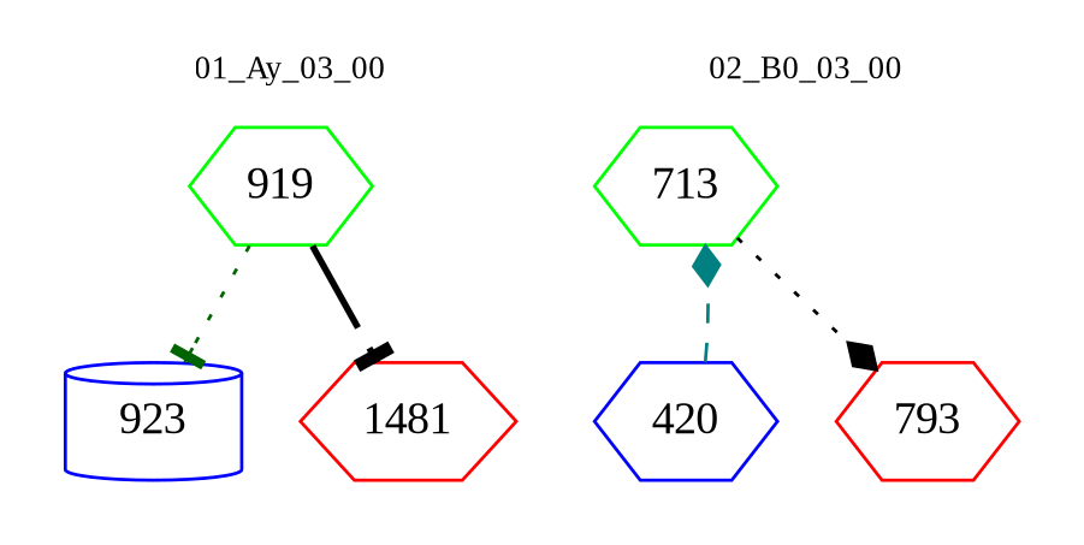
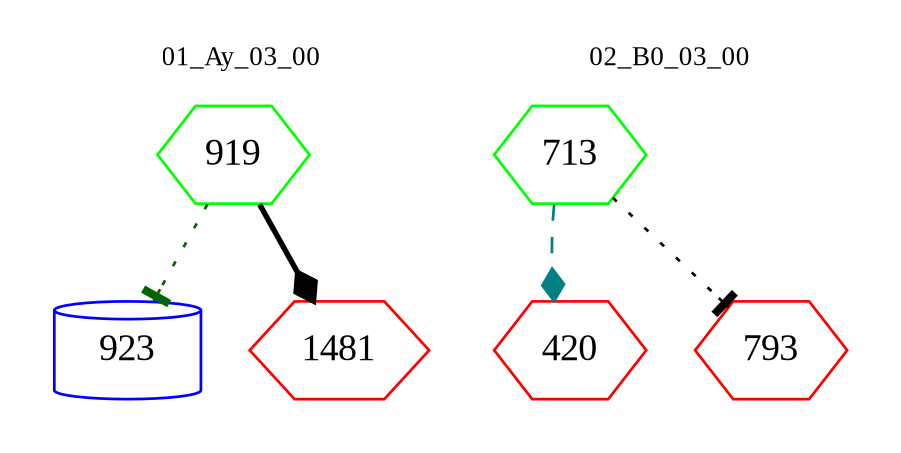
  digraph {
    fontname="Liberation Serif"
    node [color=green fontname="Liberation Serif" shape=hexagon]
    edge [arrowhead=tee color=black fontname="Liberation Serif" style=dotted]
    n1 [label=919]
    n2 [color=blue label=923 shape=cylinder]
    n3 [color=red label=1481]
    n4 [label=713]
-   n5 [color=blue label=420]
+   n5 [color=red label=420]
    n6 [color=red label=793]
    subgraph cluster_1 {
      color=white
      fontsize=10
      label="01_Ay_03_00"
      n1
      n2
      n3
    }
    subgraph cluster_2 {
      color=white
      fontsize=10
      label="02_B0_03_00"
      n4
      n5
      n6
    }
    n1 -> n2 [color=darkgreen]
-   n1 -> n3 [style=bold]
-   n5 -> n4 [arrowhead=diamond color=teal style=dashed]
-   n4 -> n6 [arrowhead=diamond]
+   n1 -> n3 [arrowhead=diamond style=bold]
+   n4 -> n5 [arrowhead=diamond color=teal style=dashed]
+   n4 -> n6
  }
